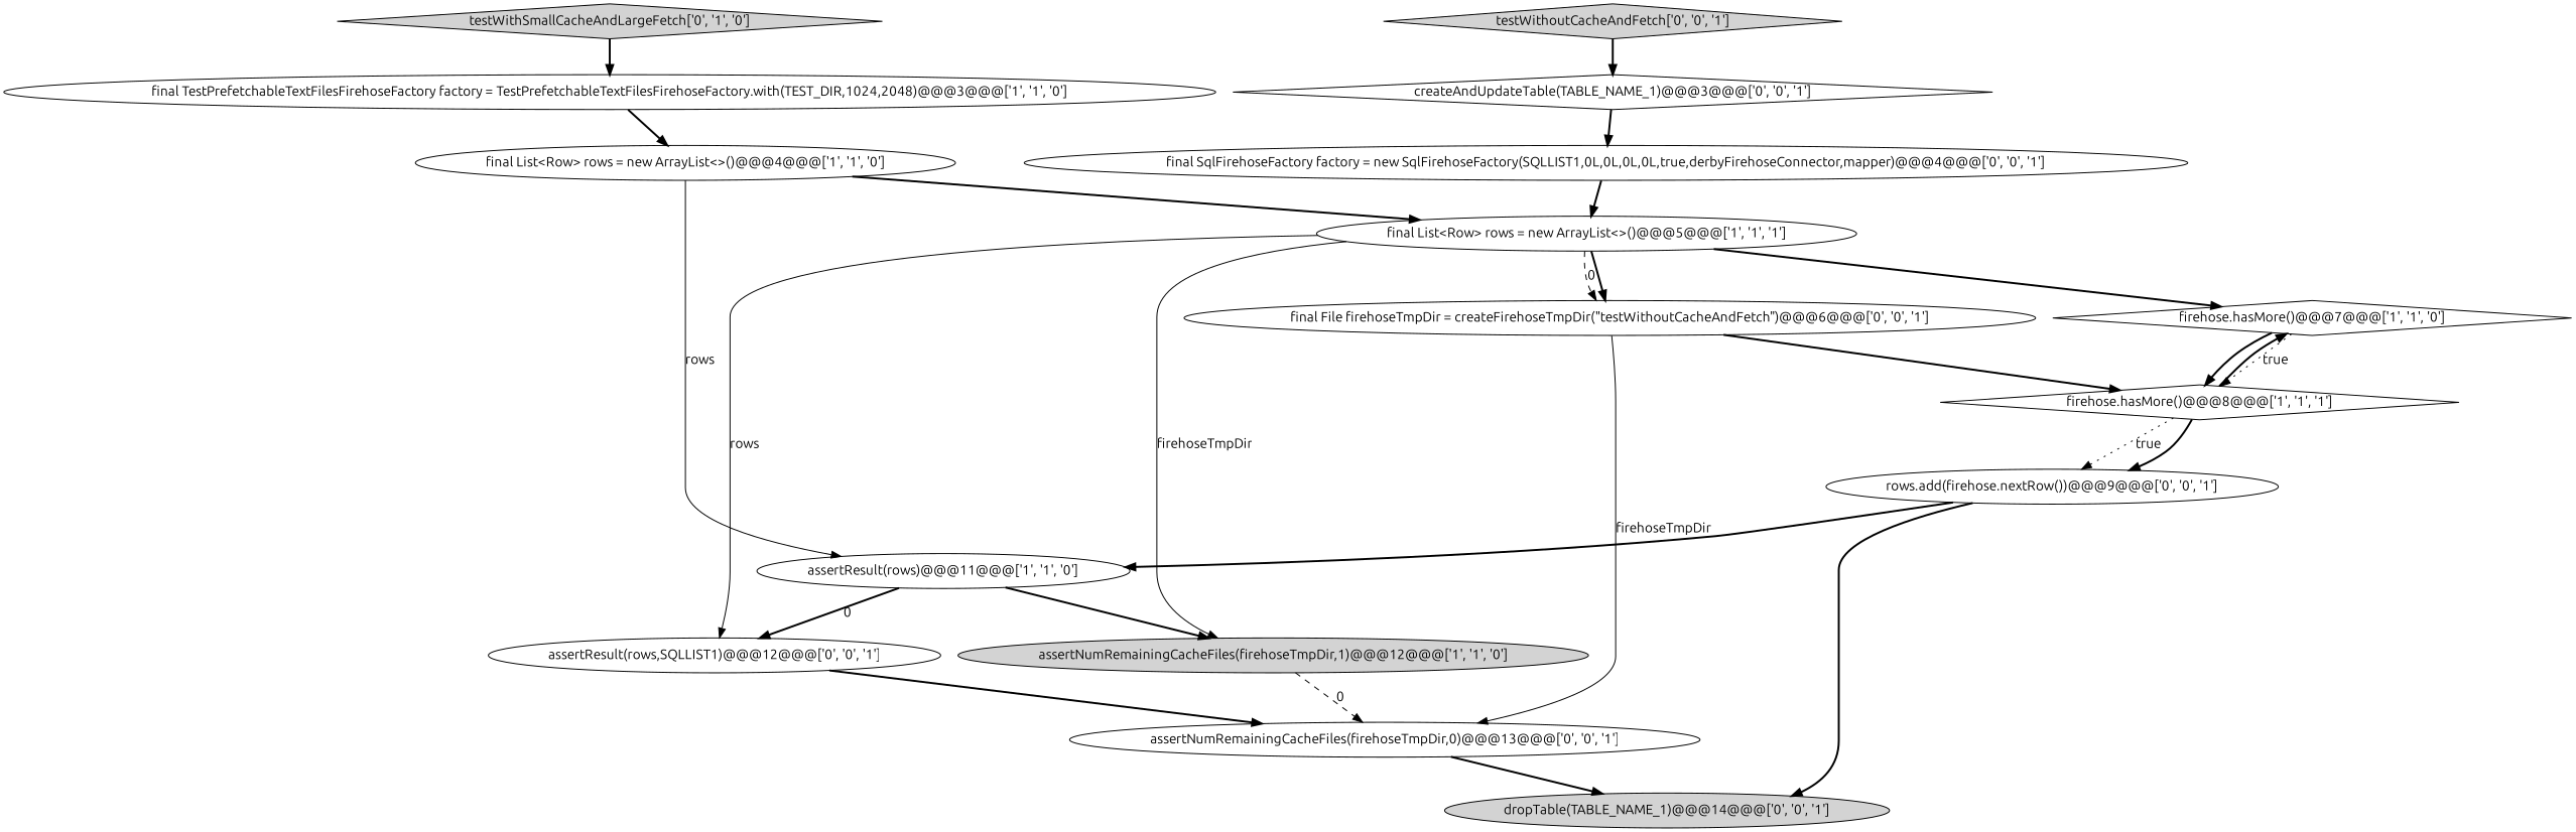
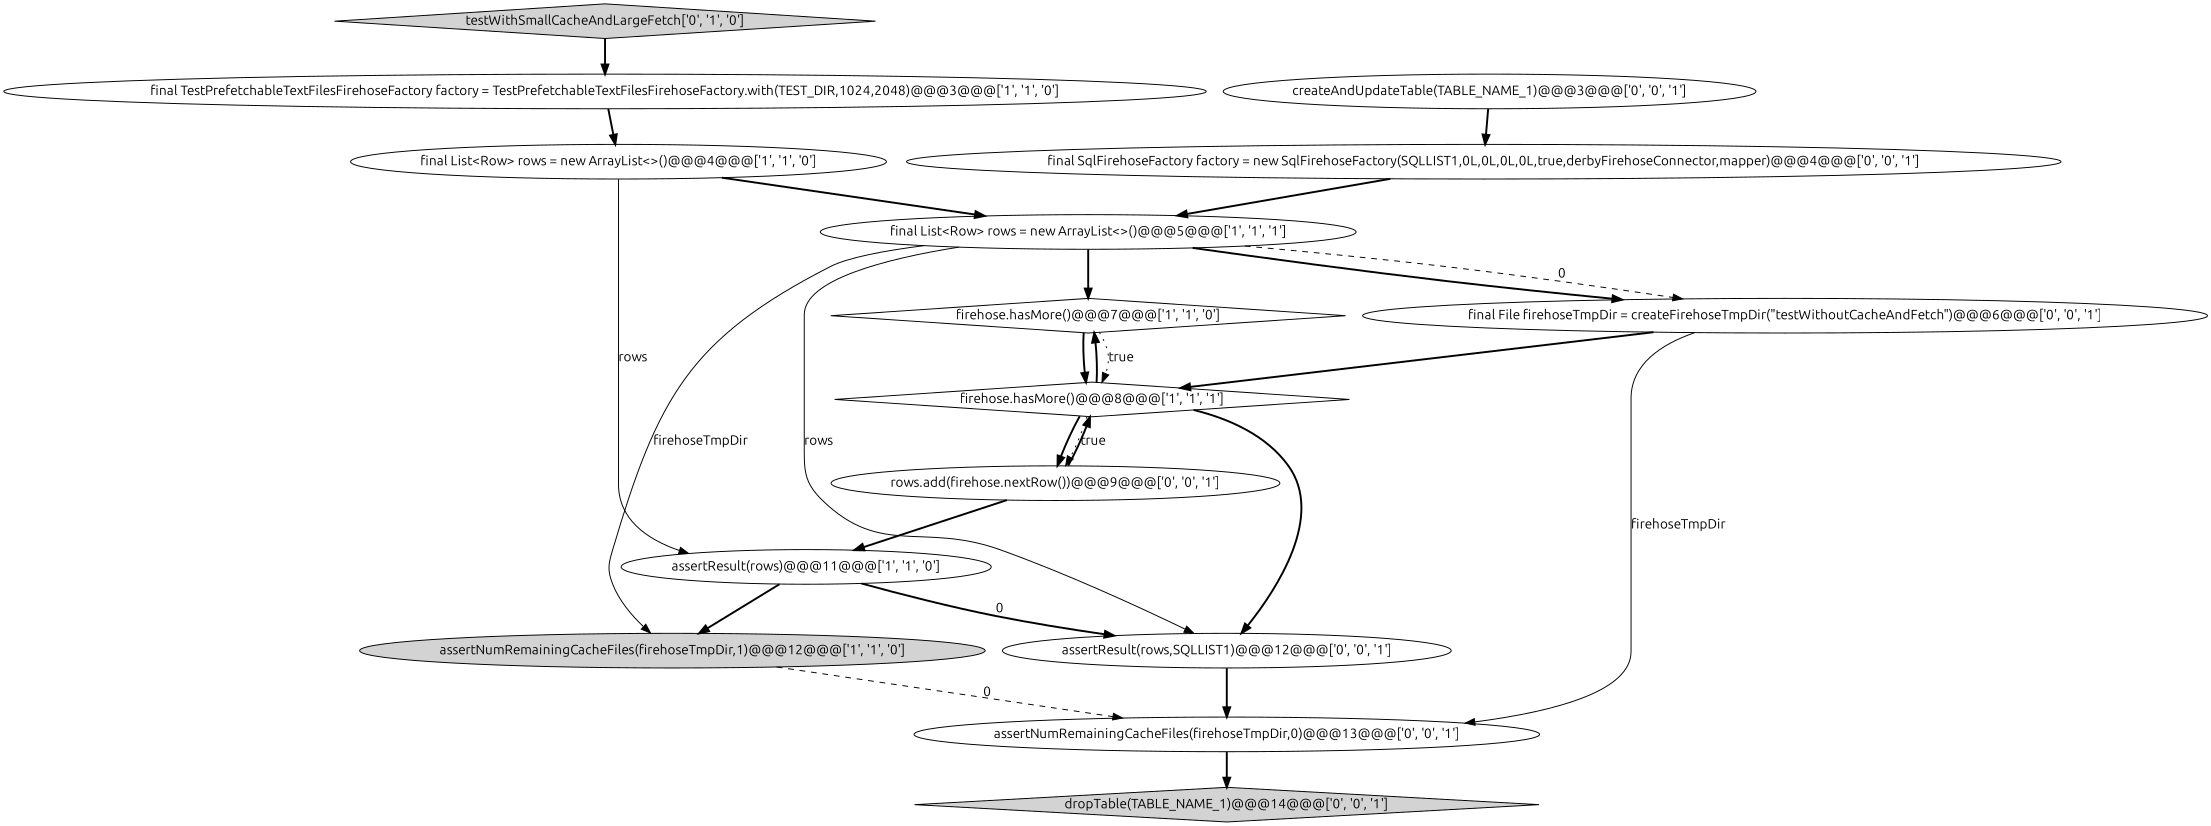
  digraph {
    fontname=Ubuntu
    node [fillcolor=white fontname=Ubuntu shape=ellipse style=filled]
    edge [fontname=Ubuntu style=bold]
    n1 [label="firehose.hasMore()@@@7@@@['1', '1', '0']" shape=diamond]
    n2 [label="firehose.hasMore()@@@8@@@['1', '1', '1']" shape=diamond]
    n3 [label="rows.add(firehose.nextRow())@@@9@@@['0', '0', '1']"]
    n4 [label="assertResult(rows,SQLLIST1)@@@12@@@['0', '0', '1']"]
    n5 [label="assertResult(rows)@@@11@@@['1', '1', '0']"]
    n6 [fillcolor=lightgray label="assertNumRemainingCacheFiles(firehoseTmpDir,1)@@@12@@@['1', '1', '0']"]
    n7 [label="final TestPrefetchableTextFilesFirehoseFactory factory = TestPrefetchableTextFilesFirehoseFactory.with(TEST_DIR,1024,2048)@@@3@@@['1', '1', '0']"]
    n8 [label="final List<Row> rows = new ArrayList<>()@@@4@@@['1', '1', '0']"]
-   n9 [fillcolor=lightgray label="dropTable(TABLE_NAME_1)@@@14@@@['0', '0', '1']"]
+   n9 [fillcolor=lightgray label="dropTable(TABLE_NAME_1)@@@14@@@['0', '0', '1']" shape=diamond]
    n10 [fillcolor=lightgray label="testWithSmallCacheAndLargeFetch['0', '1', '0']" shape=diamond]
    n11 [label="final File firehoseTmpDir = createFirehoseTmpDir(\"testWithoutCacheAndFetch\")@@@6@@@['0', '0', '1']"]
    n12 [label="assertNumRemainingCacheFiles(firehoseTmpDir,0)@@@13@@@['0', '0', '1']"]
    n13 [label="final List<Row> rows = new ArrayList<>()@@@5@@@['1', '1', '1']"]
-   n14 [label="createAndUpdateTable(TABLE_NAME_1)@@@3@@@['0', '0', '1']" shape=diamond]
+   n14 [label="createAndUpdateTable(TABLE_NAME_1)@@@3@@@['0', '0', '1']"]
    n15 [label="final SqlFirehoseFactory factory = new SqlFirehoseFactory(SQLLIST1,0L,0L,0L,0L,true,derbyFirehoseConnector,mapper)@@@4@@@['0', '0', '1']"]
-   n16 [fillcolor=lightgray label="testWithoutCacheAndFetch['0', '0', '1']" shape=diamond]
    n1 -> n2 [label=true style=dotted]
    n1 -> n2
    n2 -> n1
    n2 -> n3 [label=true style=dotted]
    n2 -> n3
-   n3 -> n9
+   n2 -> n4
+   n3 -> n2
    n3 -> n5
    n4 -> n12
    n5 -> n4 [label=0]
    n5 -> n6
    n6 -> n12 [label=0 style=dashed]
    n7 -> n8
    n8 -> n5 [label=rows style=solid]
    n8 -> n13
    n10 -> n7
    n11 -> n2
    n11 -> n12 [label=firehoseTmpDir style=solid]
    n12 -> n9
    n13 -> n1
    n13 -> n4 [label=rows style=solid]
    n13 -> n6 [label=firehoseTmpDir style=solid]
    n13 -> n11 [label=0 style=dashed]
    n13 -> n11
    n14 -> n15
    n15 -> n13
-   n16 -> n14
  }
